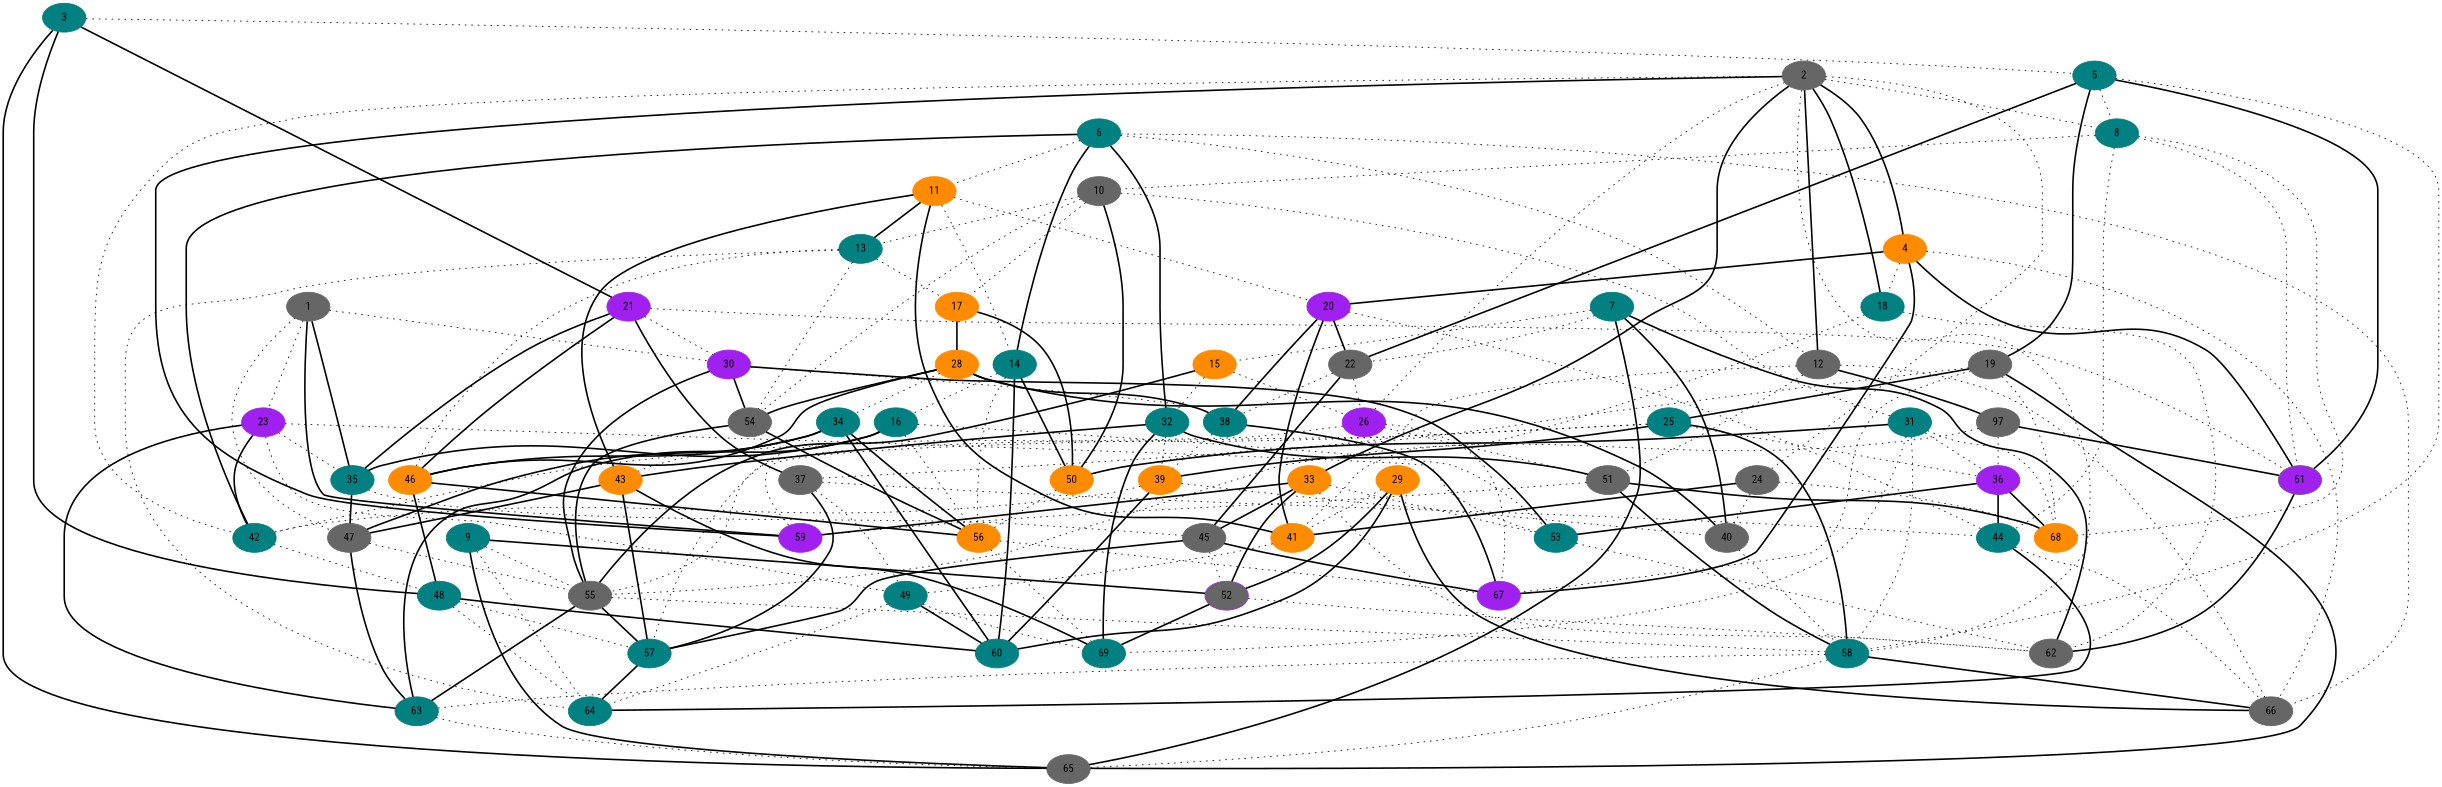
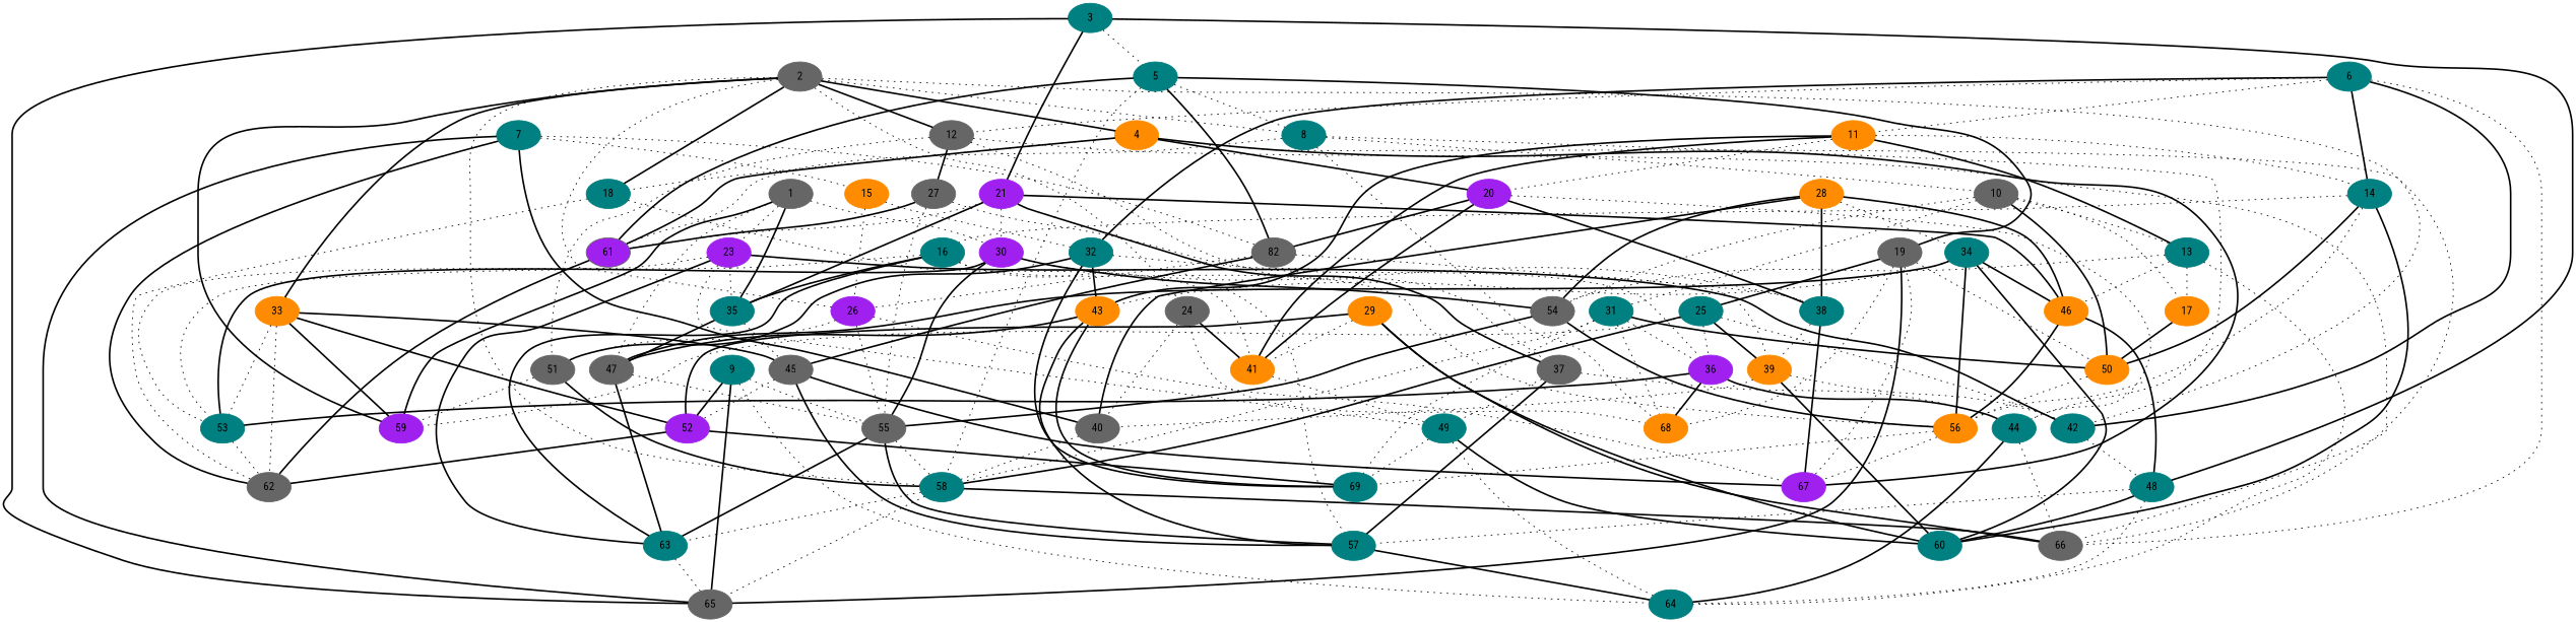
  graph {
    fontname="Roboto Condensed"
    node [color=teal fontname="Roboto Condensed" style=filled]
    edge [fontname="Roboto Condensed" style=dotted weight=1.0]
    1 [color=gray40]
    23 [color=purple]
    30 [color=purple]
    35
    47 [color=gray40]
    59 [color=purple]
    42
    53
    63
    49
    55 [color=gray40]
    54 [color=gray40]
    38
    45 [color=gray40]
    2 [color=gray40]
    4 [color=darkorange]
    8
    12 [color=gray40]
    18
    24 [color=gray40]
    26 [color=purple]
    33 [color=darkorange]
    58
    20 [color=purple]
    61 [color=gray40 fillcolor=purple]
    66 [color=gray40]
    67 [color=purple]
    10 [color=gray40]
    44
    68 [color=darkorange]
-   27 [color=gray40 label=97]
+   27 [color=gray40]
    37 [color=gray40]
    51 [color=gray40]
    62 [color=gray40]
    41 [color=darkorange]
    40 [color=gray40]
-   52 [color=purple fillcolor=gray40]
+   52 [color=purple]
    48
    65 [color=gray40]
    3
    5
    21 [color=purple]
    19 [color=gray40]
-   22 [color=gray40]
+   22 [color=gray40 label=82]
    46 [color=darkorange]
    64
    60
    57
    50 [color=darkorange]
    25
    6
    11 [color=darkorange]
    14
    32
    13
    43 [color=darkorange]
    16
    56 [color=darkorange]
    39 [color=darkorange]
    69
    7
    15 [color=darkorange]
    17 [color=darkorange]
    31
    9
    28 [color=darkorange]
    36 [color=purple]
    34
    29 [color=darkorange]
    1 -- 23
    1 -- 30
    1 -- 35 [style=bold]
    1 -- 47
    1 -- 59 [style=bold weight=2.0]
    23 -- 35
    23 -- 42 [style=bold]
    23 -- 53
    23 -- 63 [style=bold]
    23 -- 49
    30 -- 53 [style=bold]
    30 -- 55 [style=bold]
    30 -- 54 [style=bold]
    30 -- 38
    35 -- 47 [style=bold]
    35 -- 45
    47 -- 63 [style=bold]
    47 -- 55
    42 -- 48
    53 -- 62
    63 -- 65
    49 -- 64
    49 -- 60 [style=bold]
    49 -- 69
    55 -- 63 [style=bold]
    55 -- 58
    55 -- 57 [style=bold]
    54 -- 55 [style=bold]
    54 -- 56 [style=bold]
    38 -- 67 [style=bold]
    38 -- 39
    45 -- 67 [style=bold]
    45 -- 52
    45 -- 57 [style=bold]
    2 -- 59 [style=bold]
    2 -- 42
    2 -- 4 [style=bold]
    2 -- 8
    2 -- 12 [style=bold]
    2 -- 18 [style=bold]
    2 -- 24
    2 -- 26
    2 -- 33 [style=bold]
    2 -- 58
    4 -- 18
    4 -- 20 [style=bold]
    4 -- 61 [style=bold]
    4 -- 66
    4 -- 67 [style=bold]
    8 -- 61
    8 -- 10
    8 -- 44
    8 -- 68
    12 -- 66
    12 -- 27 [style=bold]
    12 -- 37
    12 -- 51
    18 -- 62
    18 -- 41
    24 -- 68
    24 -- 41 [style=bold]
    24 -- 40
    26 -- 55
    26 -- 67
    26 -- 51
    33 -- 59 [style=bold]
    33 -- 53
    33 -- 45 [style=bold]
    33 -- 62
    33 -- 52 [style=bold]
    58 -- 63
    58 -- 66 [style=bold]
    58 -- 65
    20 -- 38 [style=bold]
    20 -- 44
    20 -- 41 [style=bold]
    20 -- 22 [style=bold]
    61 -- 62 [style=bold]
    10 -- 54
    10 -- 50 [style=bold]
    10 -- 13
    10 -- 17
    10 -- 31
    44 -- 66
    44 -- 64 [style=bold]
    27 -- 55
    27 -- 61 [style=bold]
    27 -- 36
    37 -- 49
    37 -- 44
    37 -- 57 [style=bold weight=2.0]
    51 -- 59
    51 -- 58 [style=bold]
-   51 -- 68 [style=bold]
    41 -- 49
    40 -- 58
-   52 -- 62
+   52 -- 62 [style=bold]
    52 -- 69 [style=bold]
    48 -- 64
    48 -- 60 [style=bold]
    48 -- 57
    3 -- 48 [style=bold]
    3 -- 65 [style=bold]
    3 -- 5
    3 -- 21 [style=bold]
    5 -- 8
    5 -- 58
    5 -- 61 [style=bold]
    5 -- 19 [style=bold]
    5 -- 22 [style=bold]
    21 -- 30
    21 -- 35 [style=bold]
    21 -- 61
    21 -- 37 [style=bold]
    21 -- 46 [style=bold]
    19 -- 67
    19 -- 68
    19 -- 65 [style=bold]
    19 -- 50
    19 -- 25 [style=bold]
    22 -- 38
    22 -- 45 [style=bold]
    22 -- 26
    46 -- 48 [style=bold]
    46 -- 56 [style=bold]
    57 -- 64 [style=bold]
    50 -- 56
    25 -- 59
    25 -- 42
    25 -- 58 [style=bold]
    25 -- 39 [style=bold]
    25 -- 36
    6 -- 42 [style=bold]
    6 -- 12
    6 -- 66
    6 -- 11
    6 -- 14 [style=bold]
    6 -- 32 [style=bold]
    11 -- 20
    11 -- 41 [style=bold]
    11 -- 14
    11 -- 13 [style=bold]
    11 -- 43 [style=bold]
    14 -- 60 [style=bold]
    14 -- 50 [style=bold]
    14 -- 16
    14 -- 56
    32 -- 51 [style=bold]
    32 -- 43 [style=bold]
    32 -- 39
    32 -- 69 [style=bold]
    13 -- 54
    13 -- 46
    13 -- 64
    13 -- 17
    43 -- 47 [style=bold]
    43 -- 57 [style=bold]
    43 -- 69 [style=bold]
    16 -- 35 [style=bold]
    16 -- 53
    16 -- 63 [style=bold]
    16 -- 57
    16 -- 56
    56 -- 67
    56 -- 69
    39 -- 42
    39 -- 40
    39 -- 60 [style=bold]
    7 -- 62 [style=bold]
    7 -- 40 [style=bold weight=2.0]
    7 -- 65 [style=bold]
    7 -- 22
    7 -- 15
-   15 -- 55 [style=bold]
    15 -- 26
    15 -- 32
    17 -- 50 [style=bold]
-   17 -- 28 [style=bold]
    31 -- 58
    31 -- 68
    31 -- 50 [style=bold]
    31 -- 69
    31 -- 36
    9 -- 55
    9 -- 52 [style=bold]
    9 -- 65 [style=bold]
    9 -- 64
    28 -- 54 [style=bold]
    28 -- 38 [style=bold]
    28 -- 40 [style=bold]
    28 -- 46 [style=bold]
    28 -- 34
    36 -- 53 [style=bold]
    36 -- 44 [style=bold]
    36 -- 68 [style=bold]
    34 -- 47 [style=bold]
    34 -- 46 [style=bold]
    34 -- 60 [style=bold]
    34 -- 43
    34 -- 56 [style=bold]
    29 -- 66 [style=bold]
    29 -- 41
    29 -- 52 [style=bold]
    29 -- 60 [style=bold]
  }
